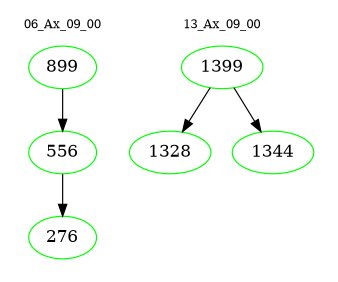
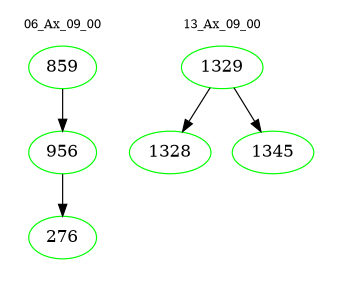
  digraph {
    fontname="DejaVu Serif"
    node [color=green fontname="DejaVu Serif"]
    edge [color=black fontname="DejaVu Serif"]
-   n1 [label=899]
-   n2 [label=556]
+   n1 [label=859]
+   n2 [label=956]
    n3 [label=276]
    n4 [label=1328]
-   n5 [label=1399]
-   n6 [label=1344]
+   n5 [label=1329]
+   n6 [label=1345]
    subgraph cluster_1 {
      color=white
      fontsize=10
      label="06_Ax_09_00"
      n1
      n2
      n3
    }
    subgraph cluster_2 {
      color=white
      fontsize=10
      label="13_Ax_09_00"
      n4
      n5
      n6
    }
    n1 -> n2
    n2 -> n3
    n5 -> n4
    n5 -> n6
  }
